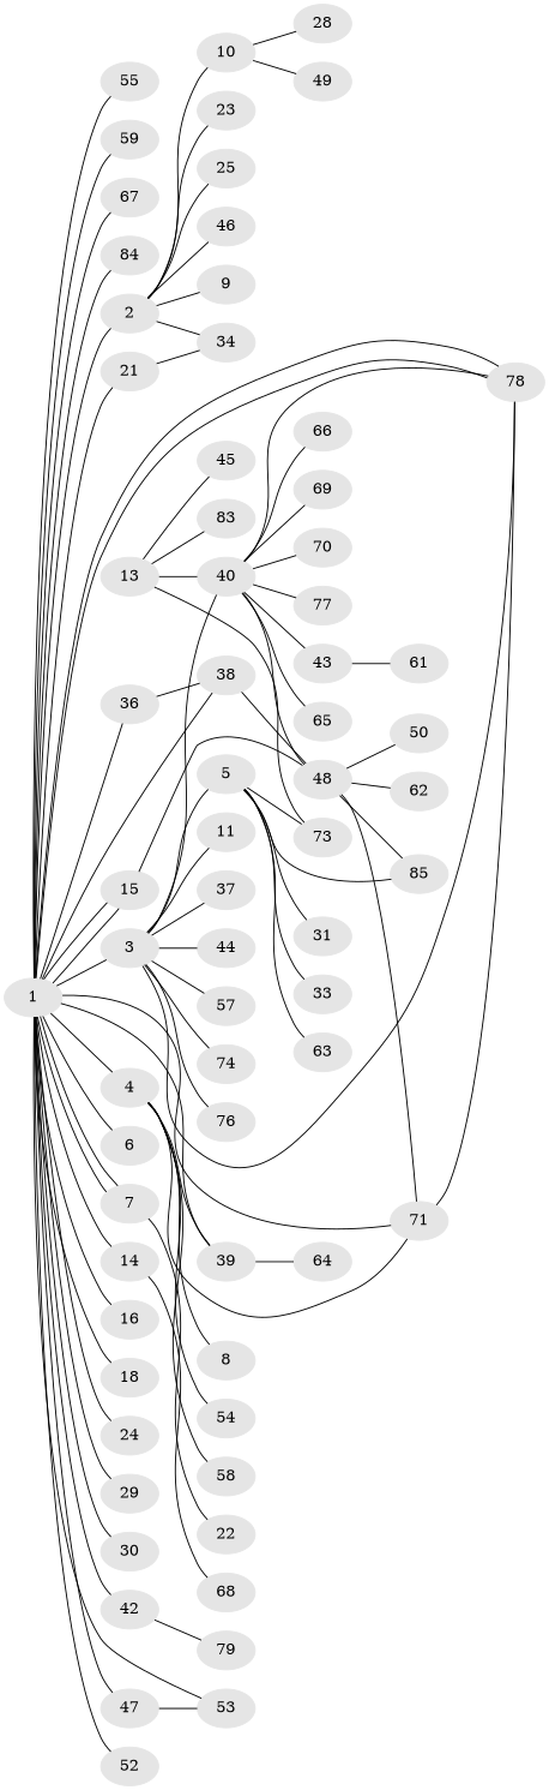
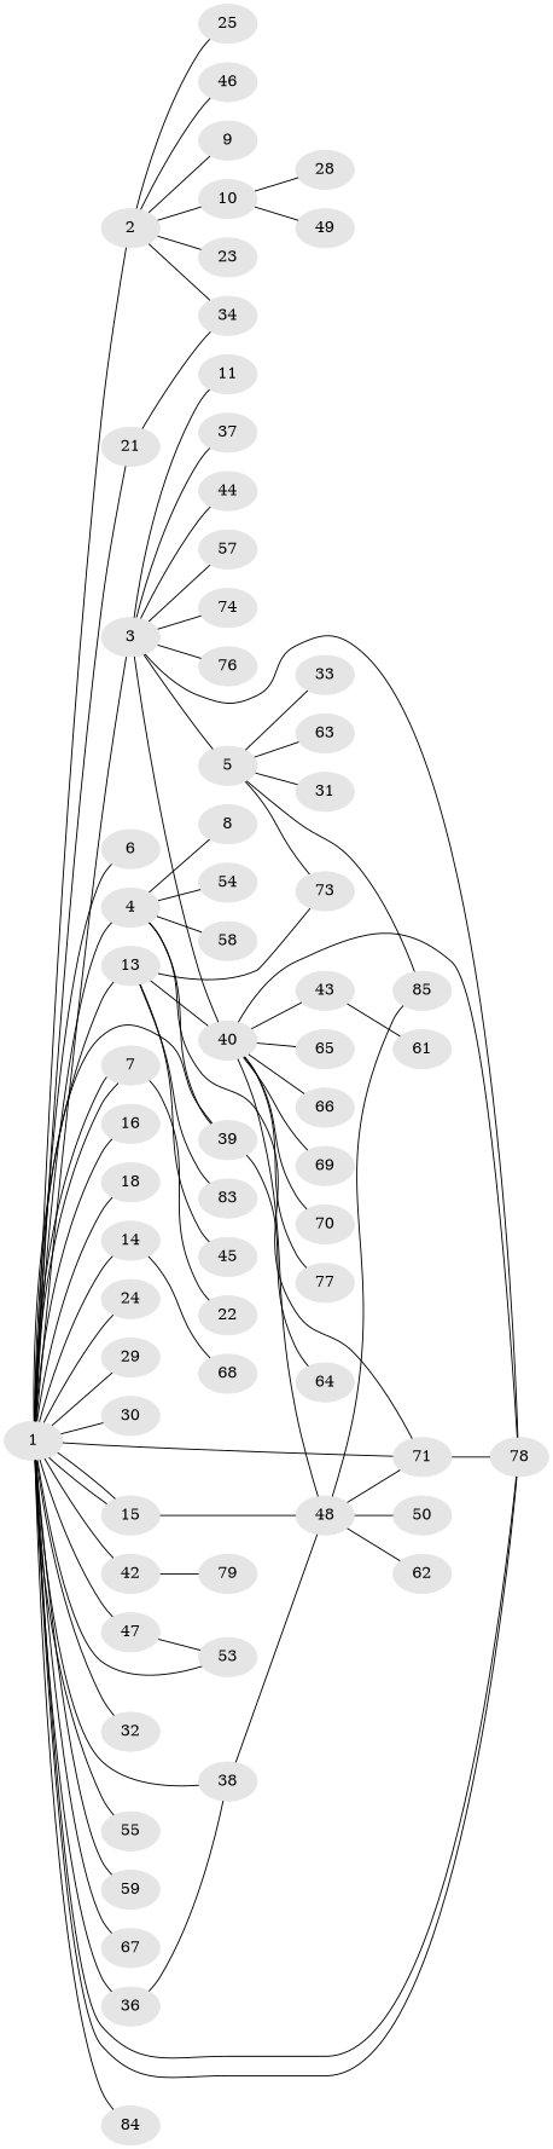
  graph {
    rankdir=LR
    node [color=gray90 style=filled]
    1 [super="+32"]
    2 [super="+20"]
    3 [super="+12"]
    4 [super="+17"]
    6
    7 [super="+19"]
    13 [super="+41"]
    14 [super="+27"]
    15
    16
    18 [super="+26"]
    21 [super="+87"]
    24
    29
    30
    36
    38
    39 [super="+80"]
    42
    47
-   52
+   52 [label=32]
    53
    55
    59
    67
    71
    78 [super="+82"]
    84
    9
    10 [super="+35"]
    23
    25
    34
    46
    5 [super="+60"]
    11 [super="+86"]
    37
    40 [super="+56"]
    44
    57
    74
    76
    8
    54
    58
    22 [super="+75"]
    73
    45
    83
    68
    48 [super="+81"]
    64
    79
    28
    49
    31
    33
    63
    85
    43 [super="+51"]
    65
    66
    69
    70
    77
    50
    62
    61
    1 -- 2 [weight=2]
    1 -- 3
    1 -- 4
    1 -- 6
    1 -- 7
    1 -- 7
+   1 -- 13
    1 -- 14
    1 -- 15
    1 -- 15
    1 -- 16
    1 -- 18
    1 -- 21
    1 -- 24
    1 -- 29
    1 -- 30
    1 -- 36
    1 -- 38
    1 -- 39
    1 -- 42
    1 -- 47
    1 -- 52
    1 -- 53
    1 -- 55
    1 -- 59
    1 -- 67
    1 -- 71
    1 -- 78
    1 -- 78
    1 -- 84 [weight=2]
    2 -- 9
    2 -- 10
    2 -- 23
    2 -- 25
    2 -- 34
    2 -- 46
    3 -- 78
    3 -- 5
    3 -- 11
    3 -- 37
    3 -- 40
    3 -- 44
    3 -- 57
    3 -- 74
    3 -- 76
    4 -- 39
    4 -- 71
    4 -- 8
    4 -- 54
    4 -- 58
    7 -- 22
    13 -- 40 [weight=2]
    13 -- 73
    13 -- 45
    13 -- 83
    14 -- 68
    15 -- 48
    21 -- 34
    36 -- 38
    38 -- 48
    39 -- 64
    42 -- 79
    47 -- 53
    71 -- 78
    10 -- 28
    10 -- 49
    5 -- 73
    5 -- 31
    5 -- 33
    5 -- 63
    5 -- 85
    40 -- 78
    40 -- 48
    40 -- 43
    40 -- 65
    40 -- 66
    40 -- 69
    40 -- 70
    40 -- 77
    48 -- 71
    48 -- 85
    48 -- 50
    48 -- 62
    43 -- 61
  }
